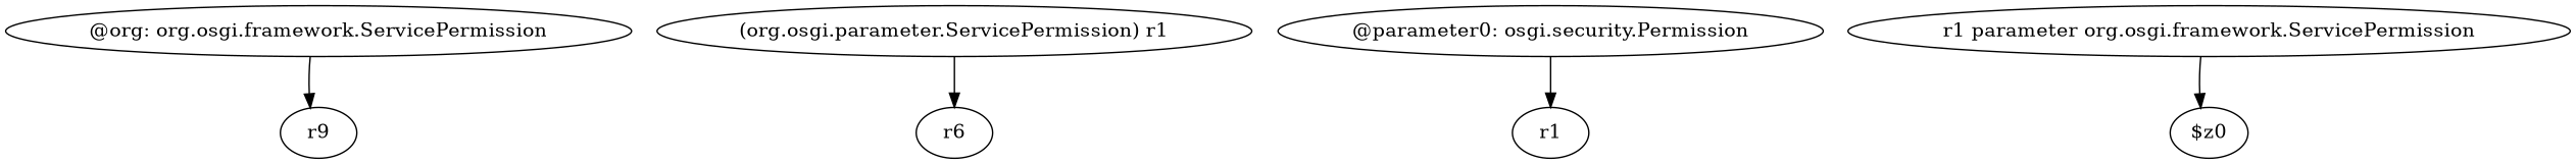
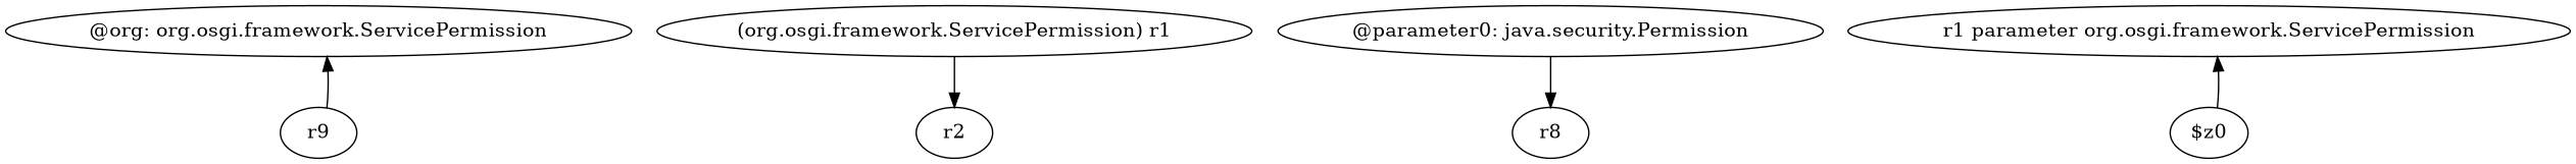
  digraph {
    n1 [label="@org: org.osgi.framework.ServicePermission"]
    n2 [label=r9]
-   n3 [label="(org.osgi.parameter.ServicePermission) r1"]
-   n4 [label=r6]
-   n5 [label="@parameter0: osgi.security.Permission"]
-   n6 [label=r1]
+   n3 [label="(org.osgi.framework.ServicePermission) r1"]
+   n4 [label=r2]
+   n5 [label="@parameter0: java.security.Permission"]
+   n6 [label=r8]
    n7 [label="r1 parameter org.osgi.framework.ServicePermission"]
    n8 [label="$z0"]
-   n1 -> n2
+   n2 -> n1
    n3 -> n4
    n5 -> n6
-   n7 -> n8
+   n8 -> n7
  }
